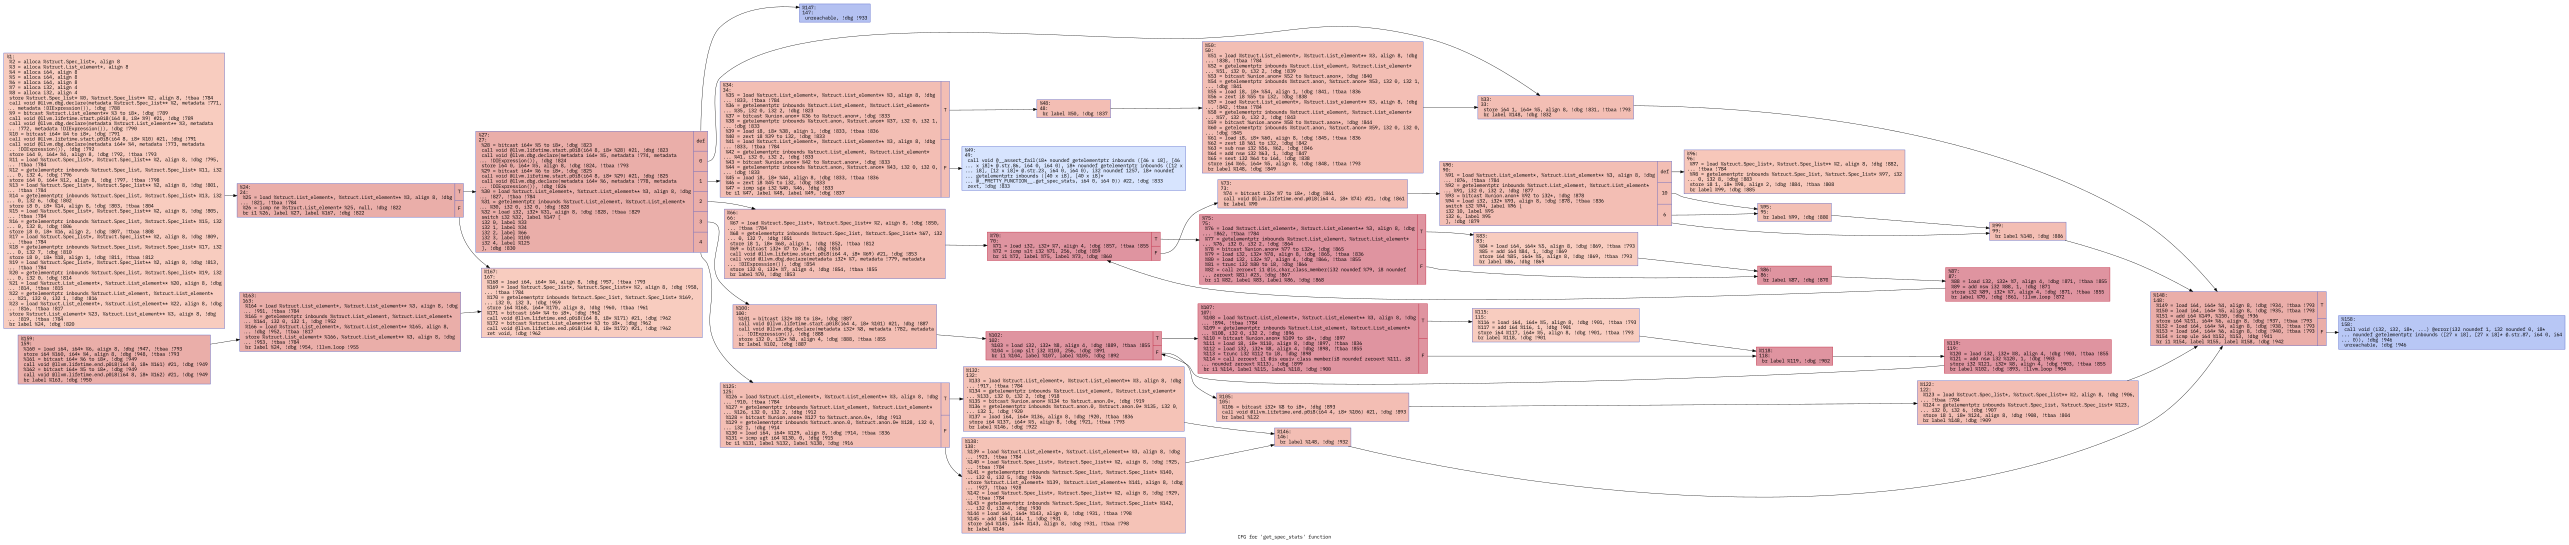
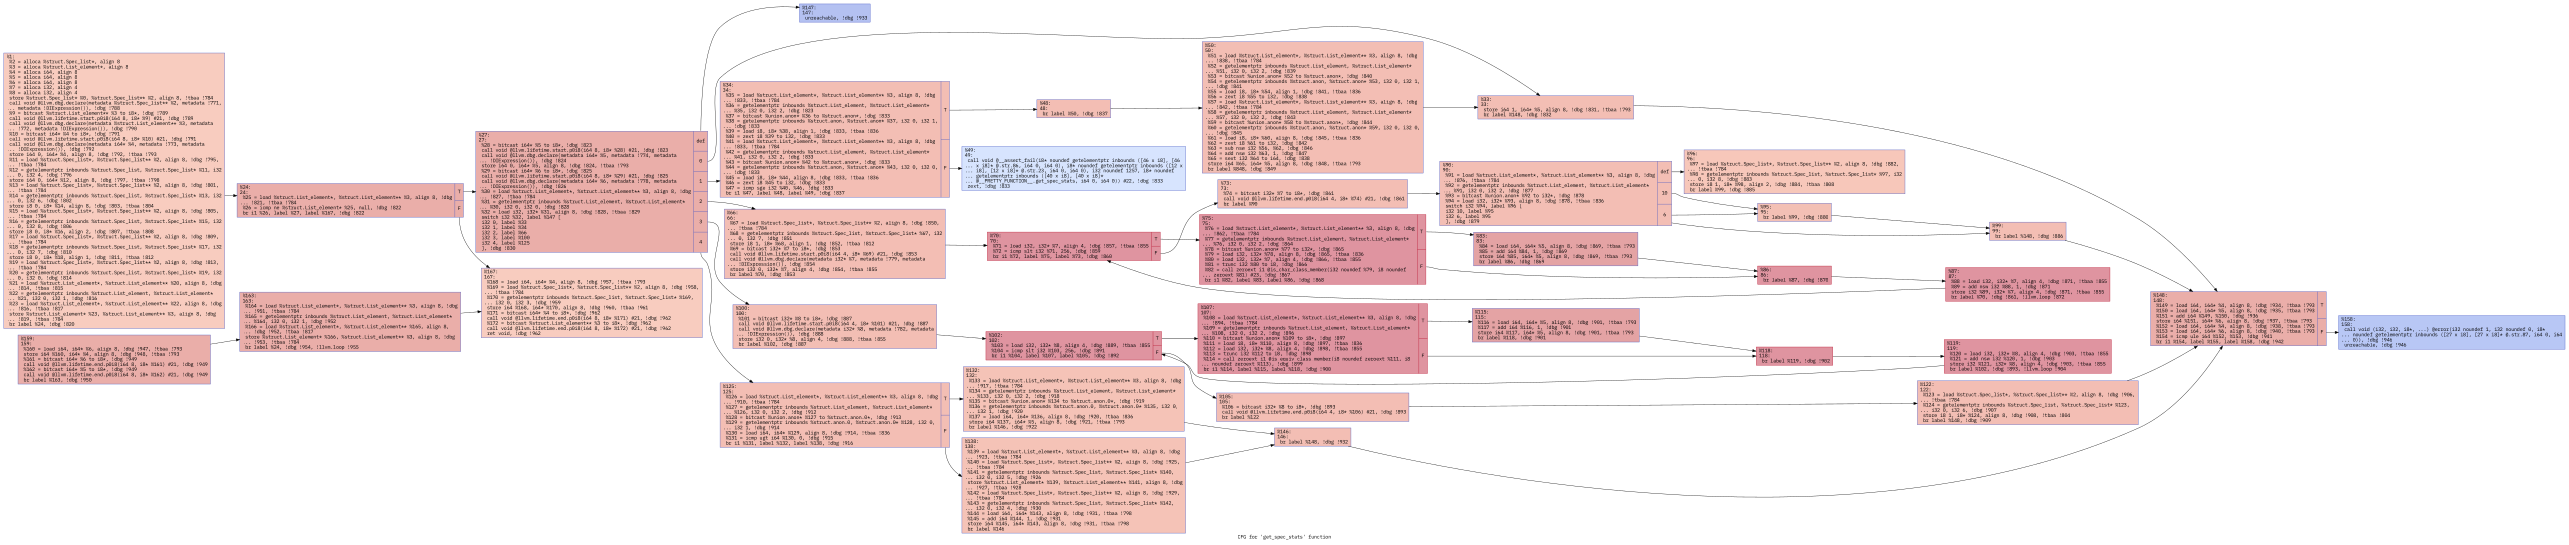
  digraph {
    fontname="IBM Plex Mono"
    label="CFG for 'get_spec_stats' function"
    rankdir=LR
    node [color="#3d50c3ff" fillcolor="#e36c5570" fontname="IBM Plex Mono" shape=record style=filled]
    edge [fontname="IBM Plex Mono"]
    n1 [fillcolor="#f08b6e70" label="{%1:\l  %2 = alloca %struct.Spec_list*, align 8\l  %3 = alloca %struct.List_element*, align 8\l  %4 = alloca i64, align 8\l  %5 = alloca i64, align 8\l  %6 = alloca i64, align 8\l  %7 = alloca i32, align 4\l  %8 = alloca i32, align 4\l  store %struct.Spec_list* %0, %struct.Spec_list** %2, align 8, !tbaa !784\l  call void @llvm.dbg.declare(metadata %struct.Spec_list** %2, metadata !771,\l... metadata !DIExpression()), !dbg !788\l  %9 = bitcast %struct.List_element** %3 to i8*, !dbg !789\l  call void @llvm.lifetime.start.p0i8(i64 8, i8* %9) #21, !dbg !789\l  call void @llvm.dbg.declare(metadata %struct.List_element** %3, metadata\l... !772, metadata !DIExpression()), !dbg !790\l  %10 = bitcast i64* %4 to i8*, !dbg !791\l  call void @llvm.lifetime.start.p0i8(i64 8, i8* %10) #21, !dbg !791\l  call void @llvm.dbg.declare(metadata i64* %4, metadata !773, metadata\l... !DIExpression()), !dbg !792\l  store i64 0, i64* %4, align 8, !dbg !792, !tbaa !793\l  %11 = load %struct.Spec_list*, %struct.Spec_list** %2, align 8, !dbg !795,\l... !tbaa !784\l  %12 = getelementptr inbounds %struct.Spec_list, %struct.Spec_list* %11, i32\l... 0, i32 4, !dbg !796\l  store i64 0, i64* %12, align 8, !dbg !797, !tbaa !798\l  %13 = load %struct.Spec_list*, %struct.Spec_list** %2, align 8, !dbg !801,\l... !tbaa !784\l  %14 = getelementptr inbounds %struct.Spec_list, %struct.Spec_list* %13, i32\l... 0, i32 6, !dbg !802\l  store i8 0, i8* %14, align 8, !dbg !803, !tbaa !804\l  %15 = load %struct.Spec_list*, %struct.Spec_list** %2, align 8, !dbg !805,\l... !tbaa !784\l  %16 = getelementptr inbounds %struct.Spec_list, %struct.Spec_list* %15, i32\l... 0, i32 8, !dbg !806\l  store i8 0, i8* %16, align 2, !dbg !807, !tbaa !808\l  %17 = load %struct.Spec_list*, %struct.Spec_list** %2, align 8, !dbg !809,\l... !tbaa !784\l  %18 = getelementptr inbounds %struct.Spec_list, %struct.Spec_list* %17, i32\l... 0, i32 7, !dbg !810\l  store i8 0, i8* %18, align 1, !dbg !811, !tbaa !812\l  %19 = load %struct.Spec_list*, %struct.Spec_list** %2, align 8, !dbg !813,\l... !tbaa !784\l  %20 = getelementptr inbounds %struct.Spec_list, %struct.Spec_list* %19, i32\l... 0, i32 0, !dbg !814\l  %21 = load %struct.List_element*, %struct.List_element** %20, align 8, !dbg\l... !814, !tbaa !815\l  %22 = getelementptr inbounds %struct.List_element, %struct.List_element*\l... %21, i32 0, i32 1, !dbg !816\l  %23 = load %struct.List_element*, %struct.List_element** %22, align 8, !dbg\l... !816, !tbaa !817\l  store %struct.List_element* %23, %struct.List_element** %3, align 8, !dbg\l... !819, !tbaa !784\l  br label %24, !dbg !820\l}"]
    n2 [fillcolor="#d0473d70" label="{%24:\l24:                                               \l  %25 = load %struct.List_element*, %struct.List_element** %3, align 8, !dbg\l... !821, !tbaa !784\l  %26 = icmp ne %struct.List_element* %25, null, !dbg !822\l  br i1 %26, label %27, label %167, !dbg !822\l|{<s0>T|<s1>F}}"]
    n3 [fillcolor="#d0473d70" label="{%27:\l27:                                               \l  %28 = bitcast i64* %5 to i8*, !dbg !823\l  call void @llvm.lifetime.start.p0i8(i64 8, i8* %28) #21, !dbg !823\l  call void @llvm.dbg.declare(metadata i64* %5, metadata !774, metadata\l... !DIExpression()), !dbg !824\l  store i64 0, i64* %5, align 8, !dbg !824, !tbaa !793\l  %29 = bitcast i64* %6 to i8*, !dbg !825\l  call void @llvm.lifetime.start.p0i8(i64 8, i8* %29) #21, !dbg !825\l  call void @llvm.dbg.declare(metadata i64* %6, metadata !778, metadata\l... !DIExpression()), !dbg !826\l  %30 = load %struct.List_element*, %struct.List_element** %3, align 8, !dbg\l... !827, !tbaa !784\l  %31 = getelementptr inbounds %struct.List_element, %struct.List_element*\l... %30, i32 0, i32 0, !dbg !828\l  %32 = load i32, i32* %31, align 8, !dbg !828, !tbaa !829\l  switch i32 %32, label %147 [\l    i32 0, label %33\l    i32 1, label %34\l    i32 2, label %66\l    i32 3, label %100\l    i32 4, label %125\l  ], !dbg !830\l|{<s0>def|<s1>0|<s2>1|<s3>2|<s4>3|<s5>4}}"]
    n4 [fillcolor="#f08b6e70" label="{%167:\l167:                                              \l  %168 = load i64, i64* %4, align 8, !dbg !957, !tbaa !793\l  %169 = load %struct.Spec_list*, %struct.Spec_list** %2, align 8, !dbg !958,\l... !tbaa !784\l  %170 = getelementptr inbounds %struct.Spec_list, %struct.Spec_list* %169,\l... i32 0, i32 3, !dbg !959\l  store i64 %168, i64* %170, align 8, !dbg !960, !tbaa !961\l  %171 = bitcast i64* %4 to i8*, !dbg !962\l  call void @llvm.lifetime.end.p0i8(i64 8, i8* %171) #21, !dbg !962\l  %172 = bitcast %struct.List_element** %3 to i8*, !dbg !962\l  call void @llvm.lifetime.end.p0i8(i64 8, i8* %172) #21, !dbg !962\l  ret void, !dbg !962\l}"]
    n5 [fillcolor="#5572df70" label="{%147:\l147:                                              \l  unreachable, !dbg !933\l}"]
    n6 [label="{%33:\l33:                                               \l  store i64 1, i64* %5, align 8, !dbg !831, !tbaa !793\l  br label %148, !dbg !832\l}"]
    n7 [label="{%34:\l34:                                               \l  %35 = load %struct.List_element*, %struct.List_element** %3, align 8, !dbg\l... !833, !tbaa !784\l  %36 = getelementptr inbounds %struct.List_element, %struct.List_element*\l... %35, i32 0, i32 2, !dbg !823\l  %37 = bitcast %union.anon* %36 to %struct.anon*, !dbg !833\l  %38 = getelementptr inbounds %struct.anon, %struct.anon* %37, i32 0, i32 1,\l... !dbg !833\l  %39 = load i8, i8* %38, align 1, !dbg !833, !tbaa !836\l  %40 = zext i8 %39 to i32, !dbg !833\l  %41 = load %struct.List_element*, %struct.List_element** %3, align 8, !dbg\l... !833, !tbaa !784\l  %42 = getelementptr inbounds %struct.List_element, %struct.List_element*\l... %41, i32 0, i32 2, !dbg !833\l  %43 = bitcast %union.anon* %42 to %struct.anon*, !dbg !833\l  %44 = getelementptr inbounds %struct.anon, %struct.anon* %43, i32 0, i32 0,\l... !dbg !833\l  %45 = load i8, i8* %44, align 8, !dbg !833, !tbaa !836\l  %46 = zext i8 %45 to i32, !dbg !833\l  %47 = icmp sge i32 %40, %46, !dbg !833\l  br i1 %47, label %48, label %49, !dbg !837\l|{<s0>T|<s1>F}}"]
    n8 [label="{%66:\l66:                                               \l  %67 = load %struct.Spec_list*, %struct.Spec_list** %2, align 8, !dbg !850,\l... !tbaa !784\l  %68 = getelementptr inbounds %struct.Spec_list, %struct.Spec_list* %67, i32\l... 0, i32 7, !dbg !851\l  store i8 1, i8* %68, align 1, !dbg !852, !tbaa !812\l  %69 = bitcast i32* %7 to i8*, !dbg !853\l  call void @llvm.lifetime.start.p0i8(i64 4, i8* %69) #21, !dbg !853\l  call void @llvm.dbg.declare(metadata i32* %7, metadata !779, metadata\l... !DIExpression()), !dbg !854\l  store i32 0, i32* %7, align 4, !dbg !854, !tbaa !855\l  br label %70, !dbg !853\l}"]
    n9 [label="{%100:\l100:                                              \l  %101 = bitcast i32* %8 to i8*, !dbg !887\l  call void @llvm.lifetime.start.p0i8(i64 4, i8* %101) #21, !dbg !887\l  call void @llvm.dbg.declare(metadata i32* %8, metadata !782, metadata\l... !DIExpression()), !dbg !888\l  store i32 0, i32* %8, align 4, !dbg !888, !tbaa !855\l  br label %102, !dbg !887\l}"]
    n10 [label="{%125:\l125:                                              \l  %126 = load %struct.List_element*, %struct.List_element** %3, align 8, !dbg\l... !910, !tbaa !784\l  %127 = getelementptr inbounds %struct.List_element, %struct.List_element*\l... %126, i32 0, i32 2, !dbg !912\l  %128 = bitcast %union.anon* %127 to %struct.anon.0*, !dbg !913\l  %129 = getelementptr inbounds %struct.anon.0, %struct.anon.0* %128, i32 0,\l... i32 1, !dbg !914\l  %130 = load i64, i64* %129, align 8, !dbg !914, !tbaa !836\l  %131 = icmp ugt i64 %130, 0, !dbg !915\l  br i1 %131, label %132, label %138, !dbg !916\l|{<s0>T|<s1>F}}"]
    n11 [fillcolor="#d0473d70" label="{%148:\l148:                                              \l  %149 = load i64, i64* %4, align 8, !dbg !934, !tbaa !793\l  %150 = load i64, i64* %5, align 8, !dbg !935, !tbaa !793\l  %151 = add i64 %149, %150, !dbg !936\l  store i64 %151, i64* %6, align 8, !dbg !937, !tbaa !793\l  %152 = load i64, i64* %4, align 8, !dbg !938, !tbaa !793\l  %153 = load i64, i64* %6, align 8, !dbg !940, !tbaa !793\l  %154 = icmp ule i64 %152, %153, !dbg !941\l  br i1 %154, label %155, label %158, !dbg !942\l|{<s0>T|<s1>F}}"]
    n12 [label="{%48:\l48:                                               \l  br label %50, !dbg !837\l}"]
    n13 [fillcolor="#a5c3fe70" label="{%49:\l49:                                               \l  call void @__assert_fail(i8* noundef getelementptr inbounds ([46 x i8], [46\l... x i8]* @.str.86, i64 0, i64 0), i8* noundef getelementptr inbounds ([12 x\l... i8], [12 x i8]* @.str.23, i64 0, i64 0), i32 noundef 1257, i8* noundef\l... getelementptr inbounds ([40 x i8], [40 x i8]*\l... @__PRETTY_FUNCTION__.get_spec_stats, i64 0, i64 0)) #22, !dbg !833\l  zext, !dbg !833\l}"]
    n14 [color="#b70d28ff" fillcolor="#b70d2870" label="{%70:\l70:                                               \l  %71 = load i32, i32* %7, align 4, !dbg !857, !tbaa !855\l  %72 = icmp slt i32 %71, 256, !dbg !859\l  br i1 %72, label %75, label %73, !dbg !860\l|{<s0>T|<s1>F}}"]
    n15 [color="#b70d28ff" fillcolor="#b70d2870" label="{%102:\l102:                                              \l  %103 = load i32, i32* %8, align 4, !dbg !889, !tbaa !855\l  %104 = icmp slt i32 %103, 256, !dbg !891\l  br i1 %104, label %107, label %105, !dbg !892\l|{<s0>T|<s1>F}}"]
    n16 [fillcolor="#e8765c70" label="{%132:\l132:                                              \l  %133 = load %struct.List_element*, %struct.List_element** %3, align 8, !dbg\l... !917, !tbaa !784\l  %134 = getelementptr inbounds %struct.List_element, %struct.List_element*\l... %133, i32 0, i32 2, !dbg !918\l  %135 = bitcast %union.anon* %134 to %struct.anon.0*, !dbg !919\l  %136 = getelementptr inbounds %struct.anon.0, %struct.anon.0* %135, i32 0,\l... i32 1, !dbg !920\l  %137 = load i64, i64* %136, align 8, !dbg !920, !tbaa !836\l  store i64 %137, i64* %5, align 8, !dbg !921, !tbaa !793\l  br label %146, !dbg !922\l}"]
    n17 [fillcolor="#e8765c70" label="{%138:\l138:                                              \l  %139 = load %struct.List_element*, %struct.List_element** %3, align 8, !dbg\l... !923, !tbaa !784\l  %140 = load %struct.Spec_list*, %struct.Spec_list** %2, align 8, !dbg !925,\l... !tbaa !784\l  %141 = getelementptr inbounds %struct.Spec_list, %struct.Spec_list* %140,\l... i32 0, i32 5, !dbg !926\l  store %struct.List_element* %139, %struct.List_element** %141, align 8, !dbg\l... !927, !tbaa !928\l  %142 = load %struct.Spec_list*, %struct.Spec_list** %2, align 8, !dbg !929,\l... !tbaa !784\l  %143 = getelementptr inbounds %struct.Spec_list, %struct.Spec_list* %142,\l... i32 0, i32 4, !dbg !930\l  %144 = load i64, i64* %143, align 8, !dbg !931, !tbaa !798\l  %145 = add i64 %144, 1, !dbg !931\l  store i64 %145, i64* %143, align 8, !dbg !931, !tbaa !798\l  br label %146\l}"]
    n18 [fillcolor="#5f7fe870" label="{%158:\l158:                                              \l  call void (i32, i32, i8*, ...) @error(i32 noundef 1, i32 noundef 0, i8*\l... noundef getelementptr inbounds ([27 x i8], [27 x i8]* @.str.87, i64 0, i64\l... 0)), !dbg !946\l  unreachable, !dbg !946\l}"]
-   n19 [label="{%50:\l50:                                               \l  %51 = load %struct.List_element*, %struct.List_element** %3, align 8, !dbg\l... !838, !tbaa !784\l  %52 = getelementptr inbounds %struct.List_element, %struct.List_element*\l... %51, i32 0, i32 2, !dbg !839\l  %53 = bitcast %union.anon* %52 to %struct.anon*, !dbg !840\l  %54 = getelementptr inbounds %struct.anon, %struct.anon* %53, i32 0, i32 1,\l... !dbg !841\l  %55 = load i8, i8* %54, align 1, !dbg !841, !tbaa !836\l  %56 = zext i8 %55 to i32, !dbg !838\l  %57 = load %struct.List_element*, %struct.List_element** %3, align 8, !dbg\l... !842, !tbaa !784\l  %58 = getelementptr inbounds %struct.List_element, %struct.List_element*\l... %57, i32 0, i32 2, !dbg !843\l  %59 = bitcast %union.anon* %58 to %struct.anon*, !dbg !844\l  %60 = getelementptr inbounds %struct.anon, %struct.anon* %59, i32 0, i32 0,\l... !dbg !845\l  %61 = load i8, i8* %60, align 8, !dbg !845, !tbaa !836\l  %62 = zext i8 %61 to i32, !dbg !842\l  %63 = sub nsw i32 %56, %62, !dbg !846\l  %64 = add nsw i32 %63, 1, !dbg !847\l  %65 = sext i32 %64 to i64, !dbg !838\l  store i64 %65, i64* %5, align 8, !dbg !848, !tbaa !793\l  br label %148, !dbg !849\l}"]
+   n19 [label="{%50:\l50:                                               \l  %51 = load %struct.List_element*, %struct.List_element** %3, align 8, !dbg\l... !838, !tbaa !784\l  %52 = getelementptr inbounds %struct.List_element, %struct.List_element*\l... %51, i32 0, i32 2, !dbg !839\l  %53 = bitcast %union.anon* %52 to %struct.anon*, !dbg !840\l  %54 = getelementptr inbounds %struct.anon, %struct.anon* %53, i32 0, i32 1,\l... !dbg !841\l  %55 = load i8, i8* %54, align 1, !dbg !841, !tbaa !836\l  %56 = zext i8 %55 to i32, !dbg !838\l  %57 = load %struct.List_element*, %struct.List_element** %3, align 8, !dbg\l... !842, !tbaa !784\l  %58 = getelementptr inbounds %struct.List_element, %struct.List_element*\l... %57, i32 0, i32 2, !dbg !843\l  %59 = bitcast %union.anon* %58 to %struct.anon*, !dbg !844\l  %60 = getelementptr inbounds %struct.anon, %struct.anon* %59, i32 0, i32 0,\l... !dbg !845\l  %61 = load i8, i8* %60, align 8, !dbg !845, !tbaa !836\l  %62 = zext i8 %61 to i32, !dbg !842\l  %63 = sub nsw i32 %56, %62, !dbg !846\l  %64 = add nsw i32 %63, 1, !dbg !847\l  %65 = sext i32 %64 to i64, !dbg !838\l  store i64 %65, i64* %5, align 8, !dbg !848, !tbaa !793\l  br label %848, !dbg !849\l}"]
    n20 [color="#b70d28ff" fillcolor="#b70d2870" label="{%75:\l75:                                               \l  %76 = load %struct.List_element*, %struct.List_element** %3, align 8, !dbg\l... !862, !tbaa !784\l  %77 = getelementptr inbounds %struct.List_element, %struct.List_element*\l... %76, i32 0, i32 2, !dbg !864\l  %78 = bitcast %union.anon* %77 to i32*, !dbg !865\l  %79 = load i32, i32* %78, align 8, !dbg !865, !tbaa !836\l  %80 = load i32, i32* %7, align 4, !dbg !866, !tbaa !855\l  %81 = trunc i32 %80 to i8, !dbg !866\l  %82 = call zeroext i1 @is_char_class_member(i32 noundef %79, i8 noundef\l... zeroext %81) #23, !dbg !867\l  br i1 %82, label %83, label %86, !dbg !868\l|{<s0>T|<s1>F}}"]
    n21 [label="{%73:\l73:                                               \l  %74 = bitcast i32* %7 to i8*, !dbg !861\l  call void @llvm.lifetime.end.p0i8(i64 4, i8* %74) #21, !dbg !861\l  br label %90\l}"]
    n22 [color="#b70d28ff" fillcolor="#b70d2870" label="{%107:\l107:                                              \l  %108 = load %struct.List_element*, %struct.List_element** %3, align 8, !dbg\l... !894, !tbaa !784\l  %109 = getelementptr inbounds %struct.List_element, %struct.List_element*\l... %108, i32 0, i32 2, !dbg !896\l  %110 = bitcast %union.anon* %109 to i8*, !dbg !897\l  %111 = load i8, i8* %110, align 8, !dbg !897, !tbaa !836\l  %112 = load i32, i32* %8, align 4, !dbg !898, !tbaa !855\l  %113 = trunc i32 %112 to i8, !dbg !898\l  %114 = call zeroext i1 @is_equiv_class_member(i8 noundef zeroext %111, i8\l... noundef zeroext %113), !dbg !899\l  br i1 %114, label %115, label %118, !dbg !900\l|{<s0>T|<s1>F}}"]
    n23 [label="{%105:\l105:                                              \l  %106 = bitcast i32* %8 to i8*, !dbg !893\l  call void @llvm.lifetime.end.p0i8(i64 4, i8* %106) #21, !dbg !893\l  br label %122\l}"]
    n24 [label="{%146:\l146:                                              \l  br label %148, !dbg !932\l}"]
-   n25 [fillcolor="#f08b6e70" label="{%83:\l83:                                               \l  %84 = load i64, i64* %5, align 8, !dbg !869, !tbaa !793\l  %85 = add i64 %84, 1, !dbg !869\l  store i64 %85, i64* %5, align 8, !dbg !869, !tbaa !793\l  br label %86, !dbg !869\l}"]
+   n25 [fillcolor="#c32e3170" label="{%83:\l83:                                               \l  %84 = load i64, i64* %5, align 8, !dbg !869, !tbaa !793\l  %85 = add i64 %84, 1, !dbg !869\l  store i64 %85, i64* %5, align 8, !dbg !869, !tbaa !793\l  br label %86, !dbg !869\l}"]
    n26 [color="#b70d28ff" fillcolor="#b70d2870" label="{%86:\l86:                                               \l  br label %87, !dbg !870\l}"]
    n27 [label="{%90:\l90:                                               \l  %91 = load %struct.List_element*, %struct.List_element** %3, align 8, !dbg\l... !876, !tbaa !784\l  %92 = getelementptr inbounds %struct.List_element, %struct.List_element*\l... %91, i32 0, i32 2, !dbg !877\l  %93 = bitcast %union.anon* %92 to i32*, !dbg !878\l  %94 = load i32, i32* %93, align 8, !dbg !878, !tbaa !836\l  switch i32 %94, label %96 [\l    i32 10, label %95\l    i32 6, label %95\l  ], !dbg !879\l|{<s0>def|<s1>10|<s2>6}}"]
    n28 [color="#b70d28ff" fillcolor="#b70d2870" label="{%87:\l87:                                               \l  %88 = load i32, i32* %7, align 4, !dbg !871, !tbaa !855\l  %89 = add nsw i32 %88, 1, !dbg !871\l  store i32 %89, i32* %7, align 4, !dbg !871, !tbaa !855\l  br label %70, !dbg !861, !llvm.loop !872\l}"]
    n29 [fillcolor="#ec7f6370" label="{%96:\l96:                                               \l  %97 = load %struct.Spec_list*, %struct.Spec_list** %2, align 8, !dbg !882,\l... !tbaa !784\l  %98 = getelementptr inbounds %struct.Spec_list, %struct.Spec_list* %97, i32\l... 0, i32 8, !dbg !883\l  store i8 1, i8* %98, align 2, !dbg !884, !tbaa !808\l  br label %99, !dbg !885\l}"]
    n30 [fillcolor="#e5705870" label="{%95:\l95:                                               \l  br label %99, !dbg !880\l}"]
    n31 [label="{%99:\l99:                                               \l  br label %148, !dbg !886\l}"]
-   n32 [fillcolor="#f08b6e70" label="{%115:\l115:                                              \l  %116 = load i64, i64* %5, align 8, !dbg !901, !tbaa !793\l  %117 = add i64 %116, 1, !dbg !901\l  store i64 %117, i64* %5, align 8, !dbg !901, !tbaa !793\l  br label %118, !dbg !901\l}"]
+   n32 [fillcolor="#c32e3170" label="{%115:\l115:                                              \l  %116 = load i64, i64* %5, align 8, !dbg !901, !tbaa !793\l  %117 = add i64 %116, 1, !dbg !901\l  store i64 %117, i64* %5, align 8, !dbg !901, !tbaa !793\l  br label %118, !dbg !901\l}"]
    n33 [color="#b70d28ff" fillcolor="#b70d2870" label="{%118:\l118:                                              \l  br label %119, !dbg !902\l}"]
    n34 [label="{%122:\l122:                                              \l  %123 = load %struct.Spec_list*, %struct.Spec_list** %2, align 8, !dbg !906,\l... !tbaa !784\l  %124 = getelementptr inbounds %struct.Spec_list, %struct.Spec_list* %123,\l... i32 0, i32 6, !dbg !907\l  store i8 1, i8* %124, align 8, !dbg !908, !tbaa !804\l  br label %148, !dbg !909\l}"]
    n35 [color="#b70d28ff" fillcolor="#b70d2870" label="{%119:\l119:                                              \l  %120 = load i32, i32* %8, align 4, !dbg !903, !tbaa !855\l  %121 = add nsw i32 %120, 1, !dbg !903\l  store i32 %121, i32* %8, align 4, !dbg !903, !tbaa !855\l  br label %102, !dbg !893, !llvm.loop !904\l}"]
    n36 [fillcolor="#d0473d70" label="{%159:\l159:                                              \l  %160 = load i64, i64* %6, align 8, !dbg !947, !tbaa !793\l  store i64 %160, i64* %4, align 8, !dbg !948, !tbaa !793\l  %161 = bitcast i64* %6 to i8*, !dbg !949\l  call void @llvm.lifetime.end.p0i8(i64 8, i8* %161) #21, !dbg !949\l  %162 = bitcast i64* %5 to i8*, !dbg !949\l  call void @llvm.lifetime.end.p0i8(i64 8, i8* %162) #21, !dbg !949\l  br label %163, !dbg !950\l}"]
    n37 [fillcolor="#d0473d70" label="{%163:\l163:                                              \l  %164 = load %struct.List_element*, %struct.List_element** %3, align 8, !dbg\l... !951, !tbaa !784\l  %165 = getelementptr inbounds %struct.List_element, %struct.List_element*\l... %164, i32 0, i32 1, !dbg !952\l  %166 = load %struct.List_element*, %struct.List_element** %165, align 8,\l... !dbg !952, !tbaa !817\l  store %struct.List_element* %166, %struct.List_element** %3, align 8, !dbg\l... !953, !tbaa !784\l  br label %24, !dbg !954, !llvm.loop !955\l}"]
    n1 -> n2
    n2 -> n3 [tailport=s0]
    n2 -> n4 [tailport=s1]
    n3 -> n5 [tailport=s0]
    n3 -> n6 [tailport=s1]
    n3 -> n7 [tailport=s2]
    n3 -> n8 [tailport=s3]
    n3 -> n9 [tailport=s4]
    n3 -> n10 [tailport=s5]
    n6 -> n11
    n7 -> n12 [tailport=s0]
    n7 -> n13 [tailport=s1]
    n8 -> n14
    n9 -> n15
    n10 -> n16 [tailport=s0]
    n10 -> n17 [tailport=s1]
    n11 -> n18 [tailport=s1]
    n12 -> n19
    n14 -> n20 [tailport=s0]
    n14 -> n21 [tailport=s1]
    n15 -> n22 [tailport=s0]
    n15 -> n23 [tailport=s1]
    n16 -> n24
    n17 -> n24
    n19 -> n6
    n20 -> n25 [tailport=s0]
    n20 -> n26 [tailport=s1]
    n21 -> n27
    n22 -> n32 [tailport=s0]
    n22 -> n33 [tailport=s1]
    n23 -> n34
    n24 -> n11
    n25 -> n26
    n26 -> n28
    n27 -> n29 [tailport=s0]
    n27 -> n30 [tailport=s1]
    n27 -> n30 [tailport=s2]
    n27 -> n31
    n28 -> n14
    n30 -> n31
    n31 -> n11
    n32 -> n33
    n33 -> n35
    n34 -> n11
    n35 -> n15
    n36 -> n37
    n37 -> n4
  }
